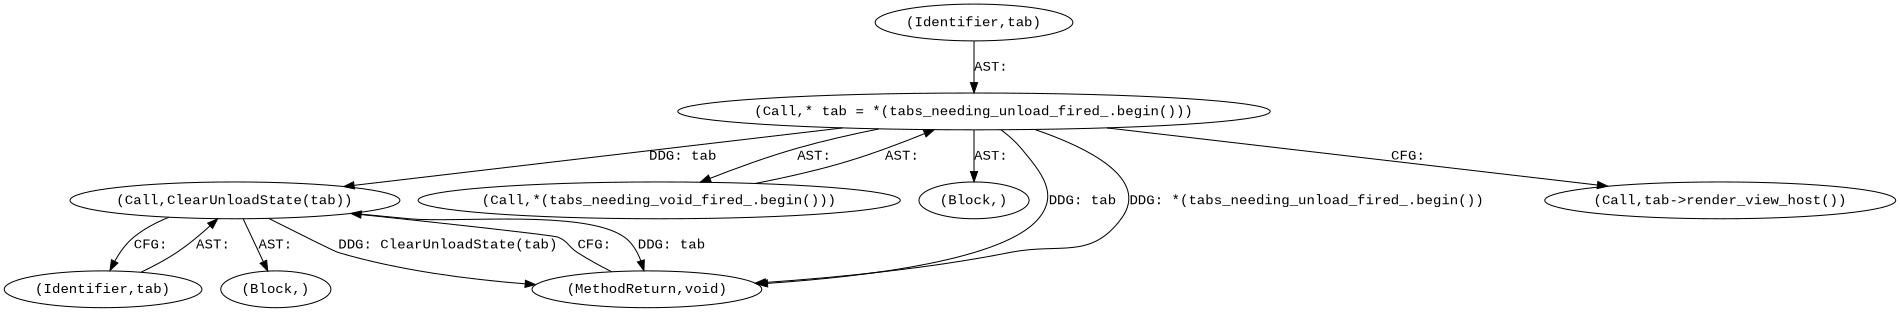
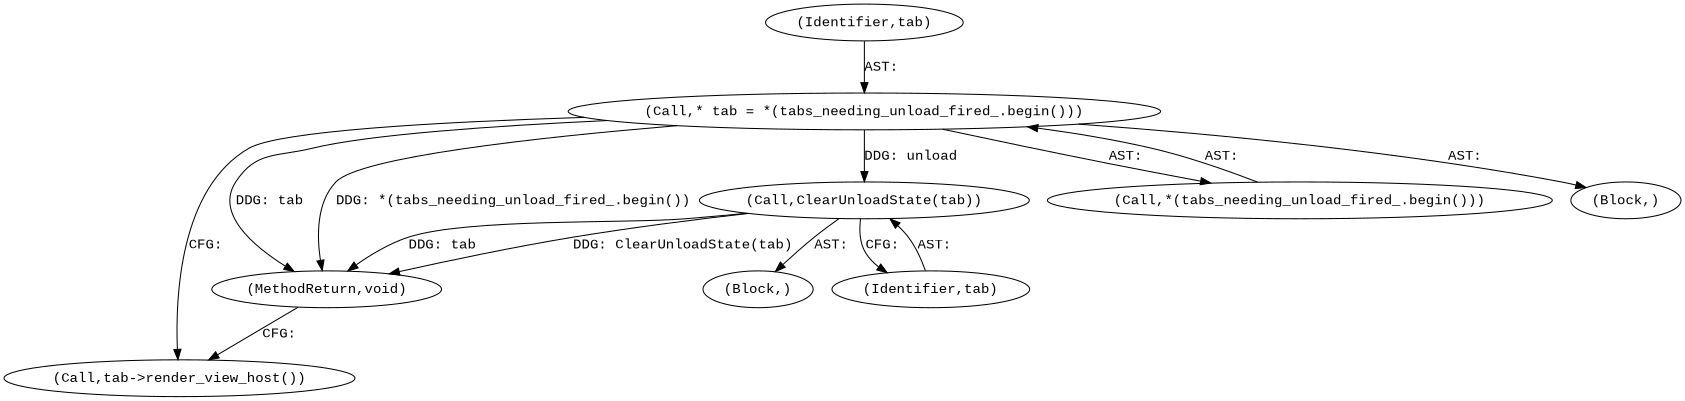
  digraph {
    fontname="Liberation Mono"
    node [fontname="Liberation Mono"]
    edge [fontname="Liberation Mono"]
    n1 [label="(Call,* tab = *(tabs_needing_unload_fired_.begin()))"]
    n2 [label="(Call,ClearUnloadState(tab))"]
-   n3 [label="(Call,*(tabs_needing_void_fired_.begin()))"]
+   n3 [label="(Call,*(tabs_needing_unload_fired_.begin()))"]
    n4 [label="(Block,)"]
    n5 [label="(MethodReturn,void)"]
    n6 [label="(Call,tab->render_view_host())"]
    n7 [label="(Block,)"]
    n8 [label="(Identifier,tab)"]
    n9 [label="(Identifier,tab)"]
-   n1 -> n2 [label="DDG: tab"]
+   n1 -> n2 [label="DDG: unload"]
    n1 -> n3 [label="AST: "]
    n1 -> n4 [label="AST: "]
    n1 -> n5 [label="DDG: tab"]
    n1 -> n5 [label="DDG: *(tabs_needing_unload_fired_.begin())"]
    n1 -> n6 [label="CFG: "]
    n2 -> n5 [label="DDG: tab"]
    n2 -> n5 [label="DDG: ClearUnloadState(tab)"]
    n2 -> n7 [label="AST: "]
    n2 -> n8 [label="CFG: "]
    n3 -> n1 [label="AST: "]
-   n5 -> n2 [label="CFG: "]
+   n5 -> n6 [label="CFG: "]
    n8 -> n2 [label="AST: "]
    n9 -> n1 [label="AST: "]
  }
